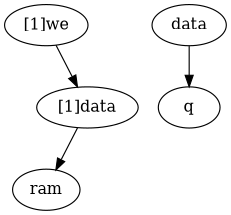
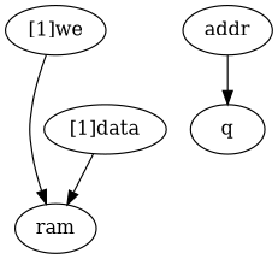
  strict digraph {
    node [complexity=3 importance=0.737705102713]
    ram [importance=0.60655765407 rank=0.20218588469]
    "[1]we" [complexity=5 rank=0.147541020543]
    q [complexity=0 importance=0.311475549003 rank=0.0]
-   addr [importance=0.442622997646 rank=0.147540999215 label=data]
+   addr [importance=0.442622997646 rank=0.147540999215]
    "[1]data" [complexity=6 rank=0.122950850452]
-   "[1]we" -> "[1]data"
+   "[1]we" -> ram
    addr -> q
    "[1]data" -> ram
  }
